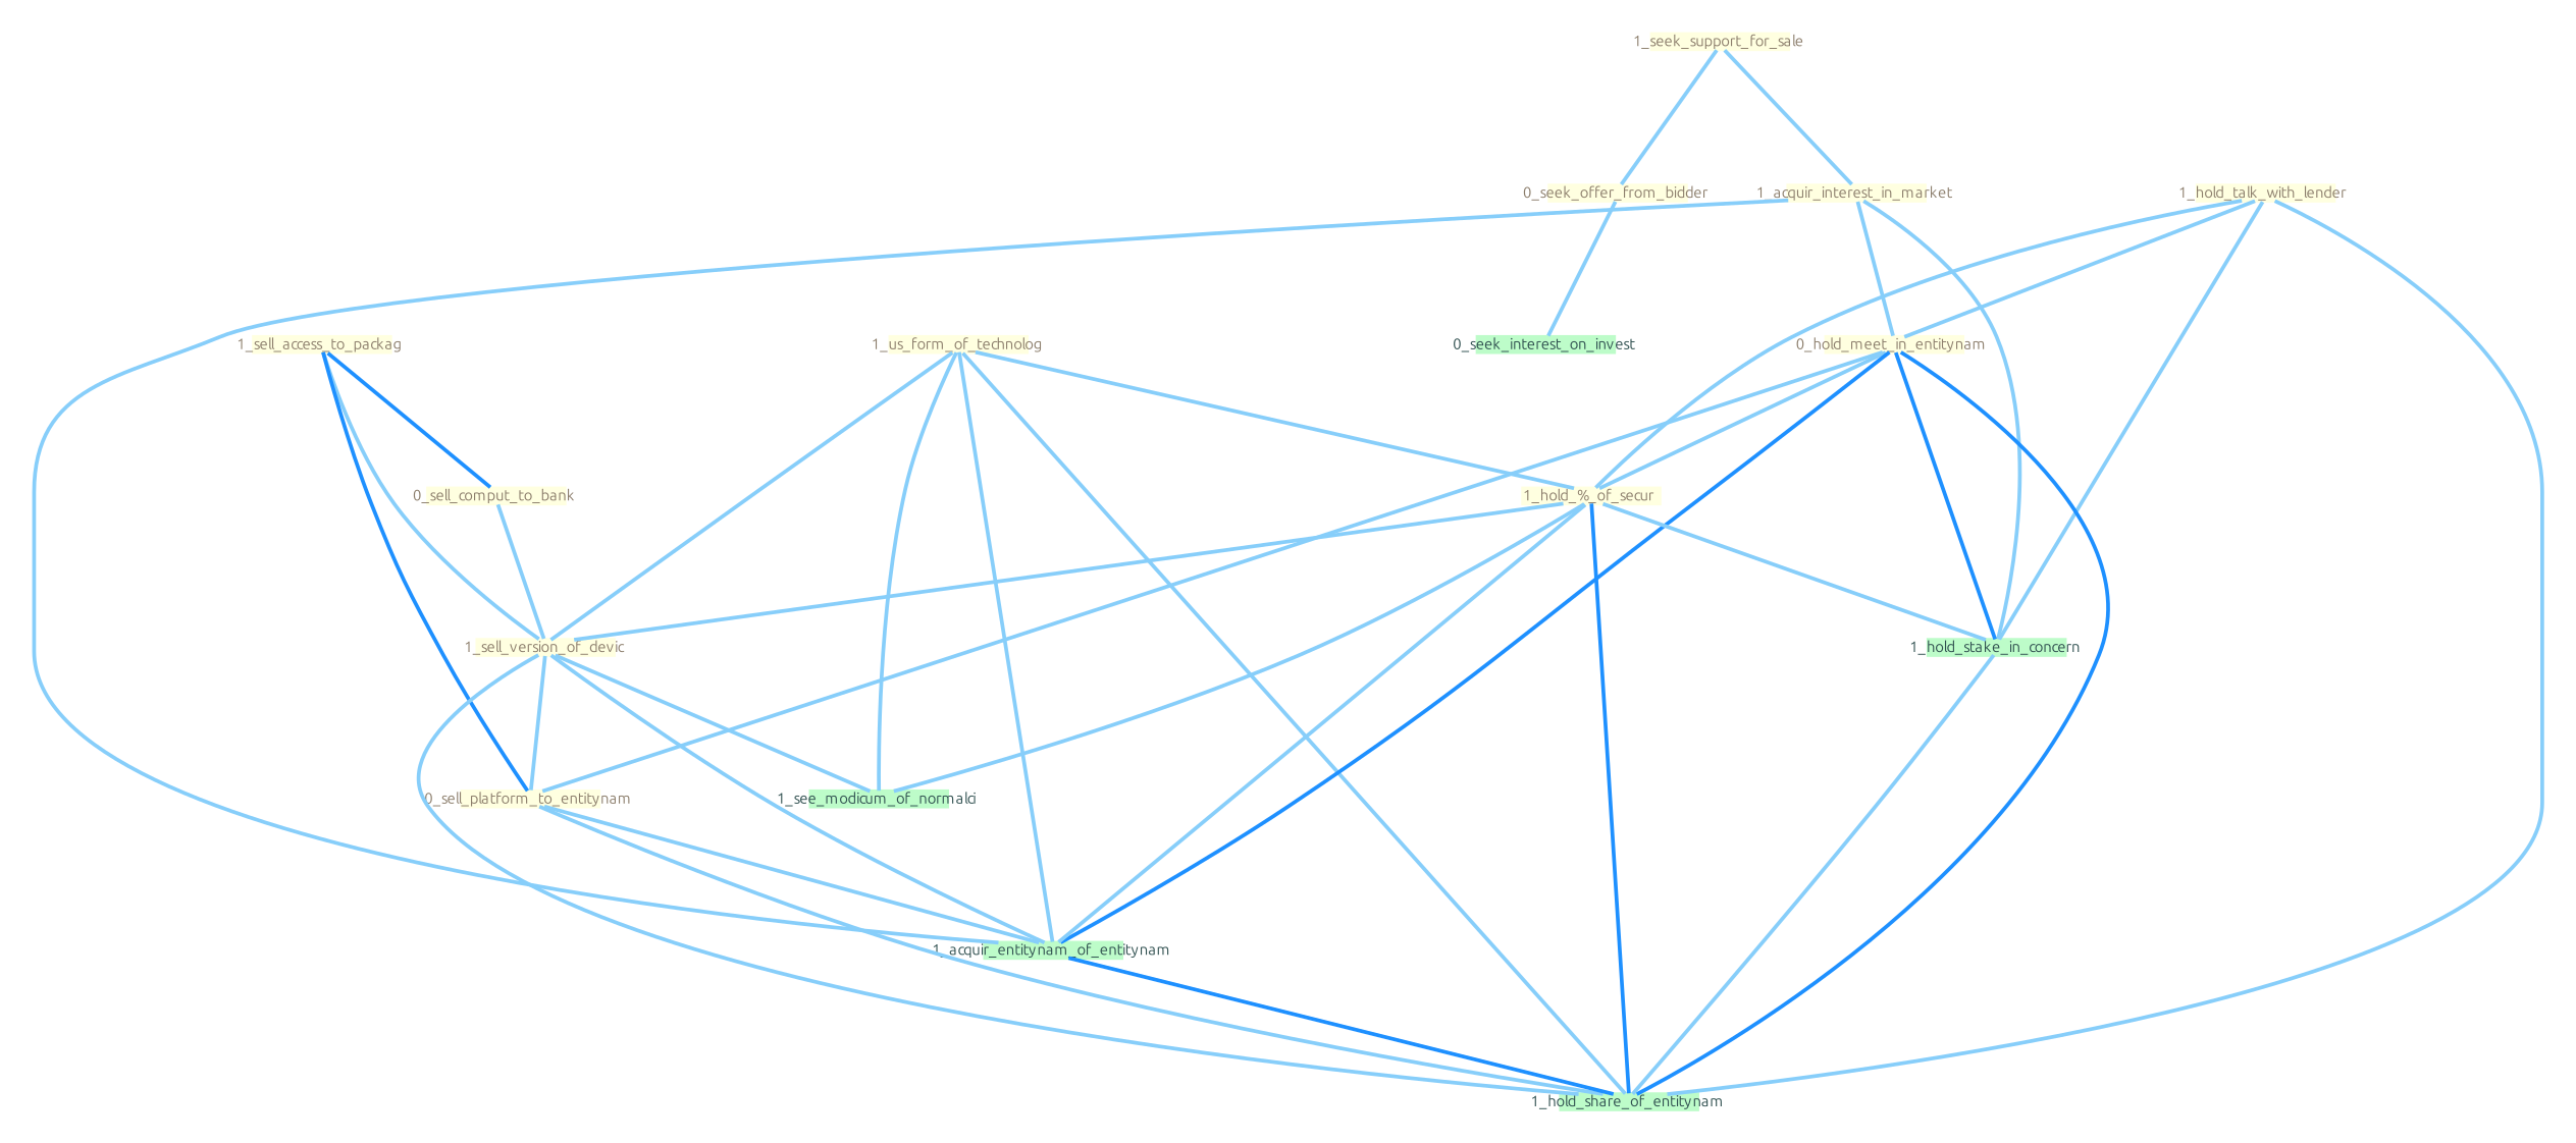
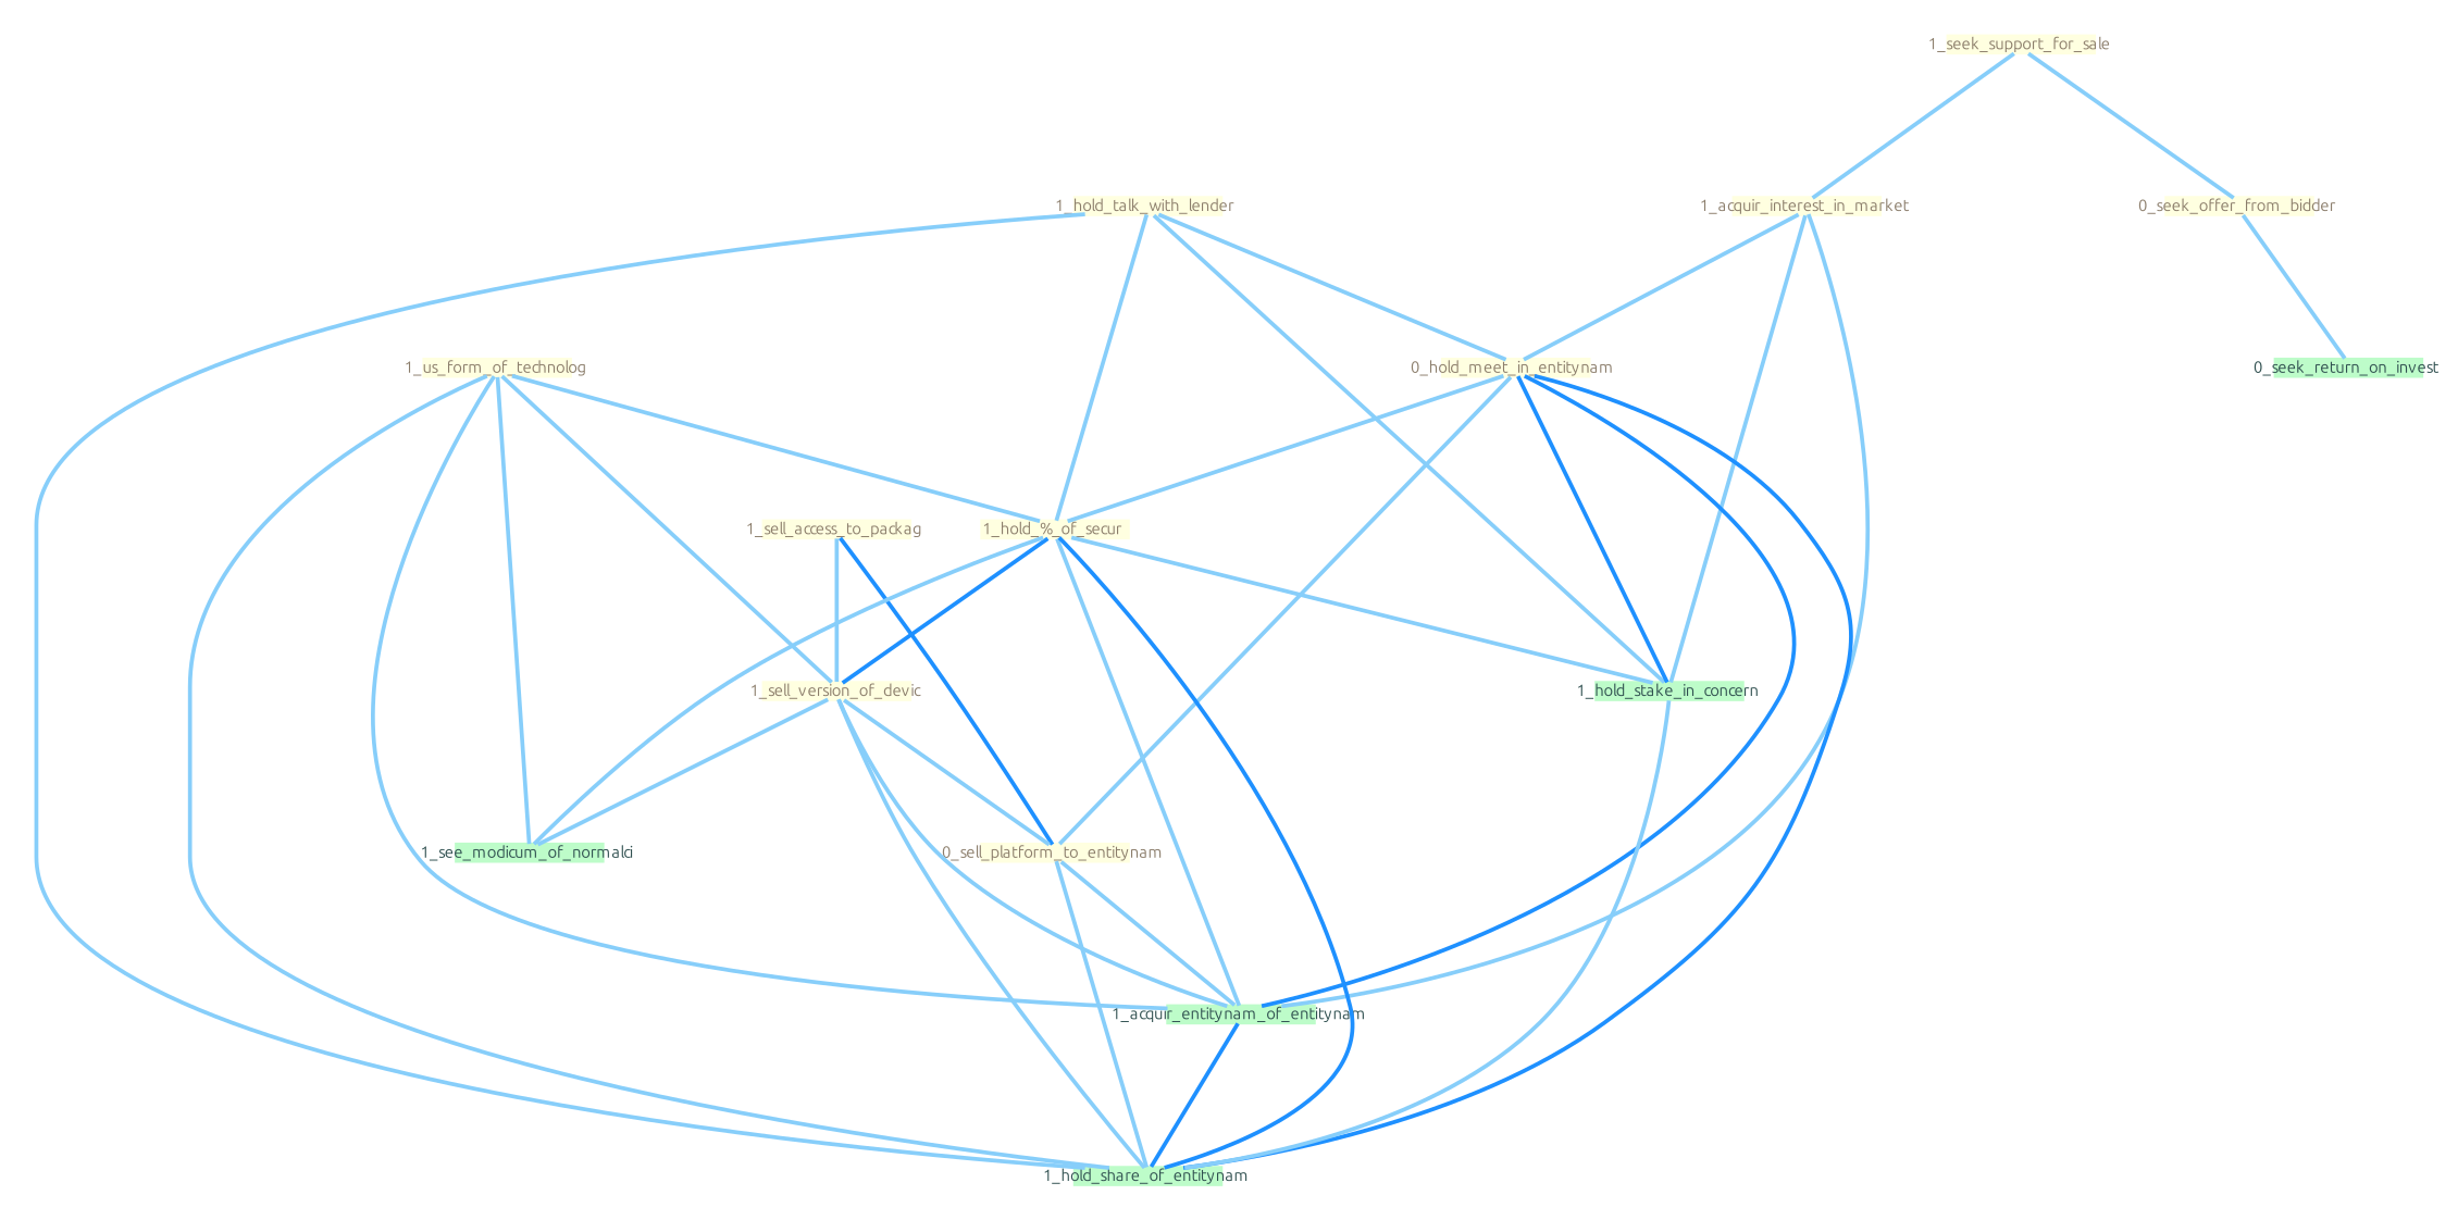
  graph {
    fontname=Ubuntu
    node [color="#ffffe0" fixedsize=true fontcolor="#8b7d6b" fontname=Ubuntu fontsize=4 shape=polygon style=filled]
    edge [color="#87cefa" fontname=Ubuntu w=1]
    "1_acquir_interest_in_market " [height=.06 width=.5]
    "1_sell_access_to_packag " [height=.06 width=.5]
    "1_seek_support_for_sale " [height=.06 width=.5]
    "1_us_form_of_technolog " [height=.06 width=.5]
    "0_seek_offer_from_bidder " [height=.06 width=.5]
    "1_hold_talk_with_lender " [height=.06 width=.5]
-   "0_sell_comput_to_bank " [height=.06 width=.5]
    "0_hold_meet_in_entitynam " [height=.06 width=.5]
    "1_hold_%_of_secur " [height=.06 width=.5]
    "1_sell_version_of_devic " [height=.06 width=.5]
    "0_sell_platform_to_entitynam " [height=.06 width=.5]
    "1_hold_stake_in_concern " [color="#BDFCC9" fontcolor="#2f4f4f" height=.06 width=.5]
    "1_acquir_entitynam_of_entitynam " [color="#BDFCC9" fontcolor="#2f4f4f" height=.06 width=.5]
    "1_see_modicum_of_normalci " [color="#BDFCC9" fontcolor="#2f4f4f" height=.06 width=.5]
    "1_hold_share_of_entitynam " [color="#BDFCC9" fontcolor="#2f4f4f" height=.06 width=.5]
-   "0_seek_return_on_invest " [color="#BDFCC9" fontcolor="#2f4f4f" height=.06 width=.5 label="0_seek_interest_on_invest"]
+   "0_seek_return_on_invest " [color="#BDFCC9" fontcolor="#2f4f4f" height=.06 width=.5]
    subgraph sub_1 {
      "1_acquir_interest_in_market "
      "1_sell_access_to_packag "
      "1_seek_support_for_sale "
      "1_us_form_of_technolog "
      "0_seek_offer_from_bidder "
      "1_hold_talk_with_lender "
-     "0_sell_comput_to_bank "
      "0_hold_meet_in_entitynam "
      "1_hold_%_of_secur "
      "1_sell_version_of_devic "
      "0_sell_platform_to_entitynam "
    }
    subgraph sub_2 {
    }
    "1_acquir_interest_in_market " -- "0_hold_meet_in_entitynam "
    "1_acquir_interest_in_market " -- "1_hold_stake_in_concern "
    "1_acquir_interest_in_market " -- "1_acquir_entitynam_of_entitynam "
-   "1_sell_access_to_packag " -- "0_sell_comput_to_bank " [color="#1e90ff" w=2]
    "1_sell_access_to_packag " -- "1_sell_version_of_devic "
    "1_sell_access_to_packag " -- "0_sell_platform_to_entitynam " [color="#1e90ff" w=2]
    "1_seek_support_for_sale " -- "1_acquir_interest_in_market "
    "1_seek_support_for_sale " -- "0_seek_offer_from_bidder "
    "1_us_form_of_technolog " -- "1_hold_%_of_secur "
    "1_us_form_of_technolog " -- "1_sell_version_of_devic "
    "1_us_form_of_technolog " -- "1_acquir_entitynam_of_entitynam "
    "1_us_form_of_technolog " -- "1_see_modicum_of_normalci "
    "1_us_form_of_technolog " -- "1_hold_share_of_entitynam "
    "0_seek_offer_from_bidder " -- "0_seek_return_on_invest "
    "1_hold_talk_with_lender " -- "0_hold_meet_in_entitynam "
    "1_hold_talk_with_lender " -- "1_hold_%_of_secur "
    "1_hold_talk_with_lender " -- "1_hold_stake_in_concern "
    "1_hold_talk_with_lender " -- "1_hold_share_of_entitynam "
-   "0_sell_comput_to_bank " -- "1_sell_version_of_devic "
    "0_hold_meet_in_entitynam " -- "1_hold_%_of_secur "
    "0_hold_meet_in_entitynam " -- "0_sell_platform_to_entitynam "
    "0_hold_meet_in_entitynam " -- "1_hold_stake_in_concern " [color="#1e90ff" w=2]
    "0_hold_meet_in_entitynam " -- "1_acquir_entitynam_of_entitynam " [color="#1e90ff"]
    "0_hold_meet_in_entitynam " -- "1_hold_share_of_entitynam " [color="#1e90ff" w=2]
-   "1_hold_%_of_secur " -- "1_sell_version_of_devic "
+   "1_hold_%_of_secur " -- "1_sell_version_of_devic " [color="#1e90ff"]
    "1_hold_%_of_secur " -- "1_hold_stake_in_concern "
    "1_hold_%_of_secur " -- "1_acquir_entitynam_of_entitynam "
    "1_hold_%_of_secur " -- "1_see_modicum_of_normalci "
    "1_hold_%_of_secur " -- "1_hold_share_of_entitynam " [color="#1e90ff" w=2]
    "1_sell_version_of_devic " -- "0_sell_platform_to_entitynam "
    "1_sell_version_of_devic " -- "1_acquir_entitynam_of_entitynam "
    "1_sell_version_of_devic " -- "1_see_modicum_of_normalci "
    "1_sell_version_of_devic " -- "1_hold_share_of_entitynam "
    "0_sell_platform_to_entitynam " -- "1_acquir_entitynam_of_entitynam "
    "0_sell_platform_to_entitynam " -- "1_hold_share_of_entitynam "
    "1_hold_stake_in_concern " -- "1_hold_share_of_entitynam "
    "1_acquir_entitynam_of_entitynam " -- "1_hold_share_of_entitynam " [color="#1e90ff" w=2]
  }
